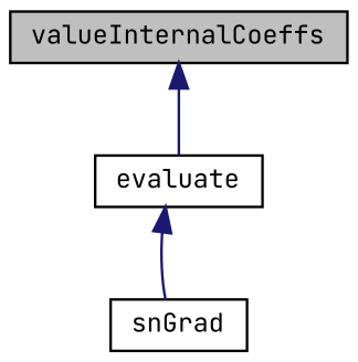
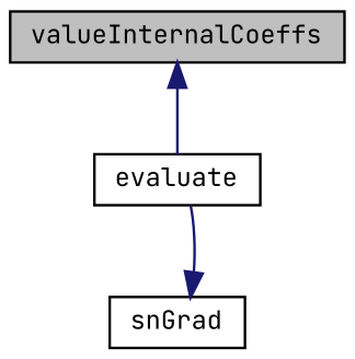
  digraph {
    fontname="JetBrains Mono"
    rankdir=TB
    node [color=black fontname="JetBrains Mono" fontsize=10 shape=record]
    edge [color=midnightblue dir=back fontname="JetBrains Mono" fontsize=10 labelfontname=Helvetica labelfontsize=10 style=solid]
    n1 [fillcolor=grey75 fontcolor=black height=0.2 label=valueInternalCoeffs style=filled width=0.4]
    n2 [height=0.2 label=evaluate width=0.4]
    n3 [height=0.2 label=snGrad width=0.4]
    n1 -> n2
-   n2 -> n3
+   n3 -> n2
  }
